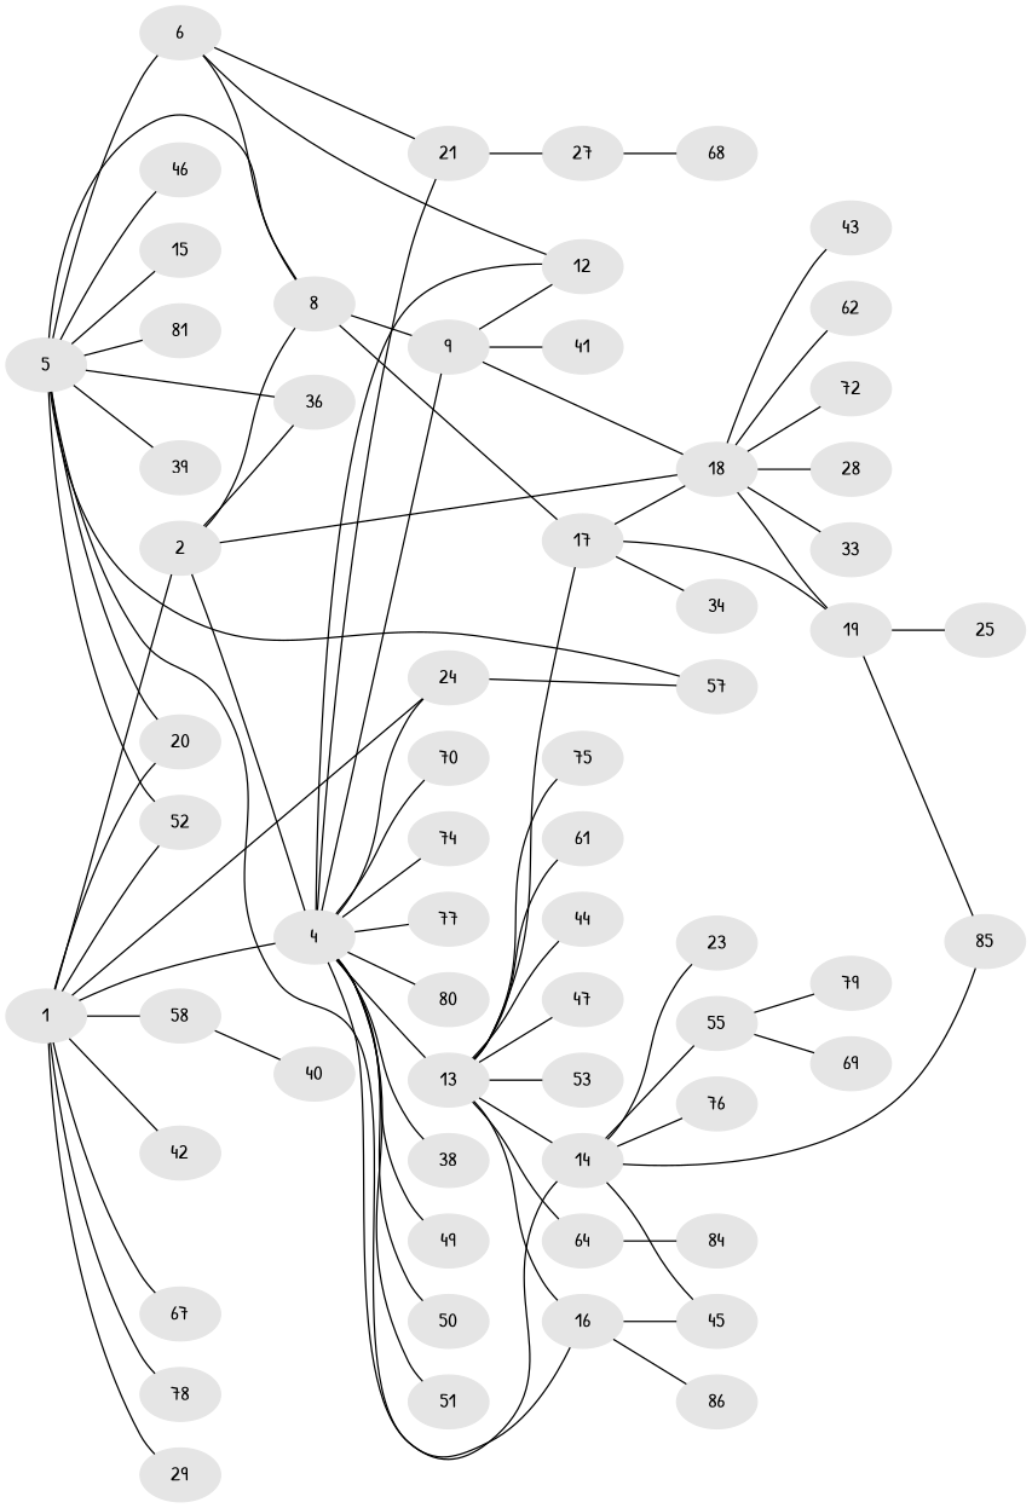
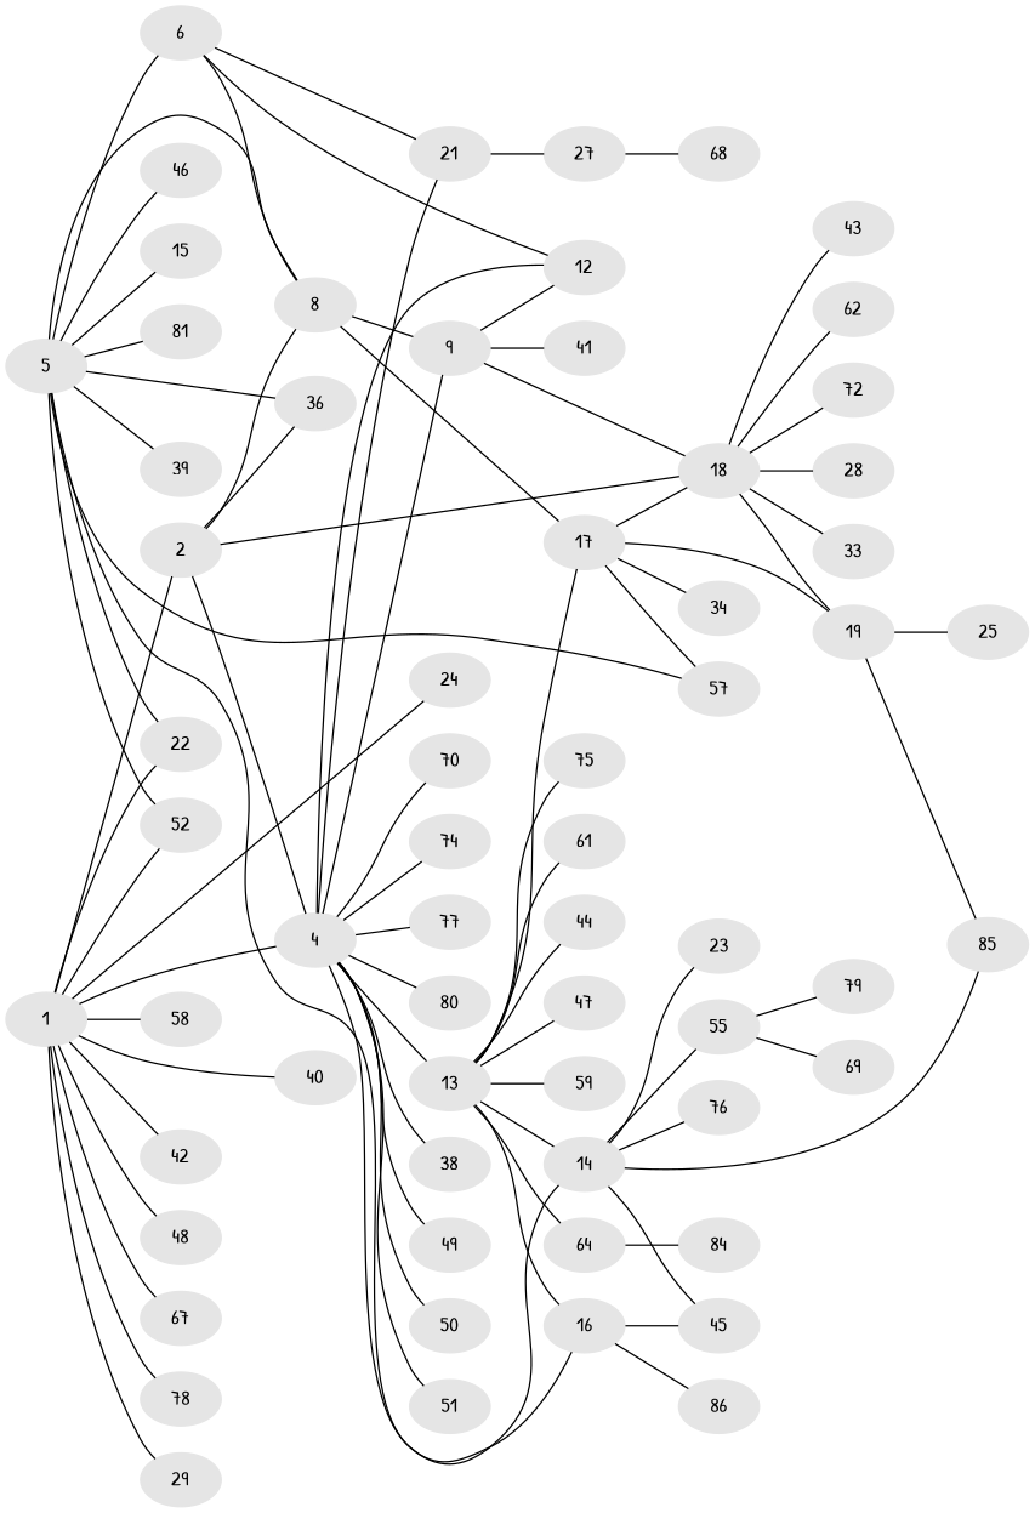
  graph {
    fontname="Patrick Hand"
    rankdir=LR
    node [color=gray90 fontname="Patrick Hand" style=filled]
    edge [fontname="Patrick Hand"]
    1 [super="+60"]
    2 [super="+3"]
    4 [super="+10"]
-   22 [label=20]
+   22
    24 [super="+53"]
    29 [super="+83"]
    40
    42 [super="+66"]
+   48
    52
    n11 [label=58]
    67
    78
    8 [super="+63"]
    18 [super="+20"]
    36
    9 [super="+11"]
    12
    13 [super="+15"]
    16 [super="+32"]
    21 [super="+58"]
    38
    49
    50
    51
    70
    74
    77
    80
    17 [super="+37"]
    19 [super="+56"]
    28
    33
    43
    62
    72
    41
    14 [super="+26"]
    44
    47 [super="+71"]
-   59 [label=53]
+   59
    61
    64
    75
    45
    86
    27 [super="+31"]
    5 [super="+35"]
    6 [super="+7"]
    39
    46
    57
    n53 [label=15]
    81
    23
    55
    76
    85
    34
    84
    69
    79
    25
    68 [super="+82"]
    1 -- 2 [weight=2]
    1 -- 4
    1 -- 22
    1 -- 24
    1 -- 29
-   n11 -- 40
+   1 -- 40
    1 -- 42
+   1 -- 48
    1 -- 52
    1 -- n11
    1 -- 67
    1 -- 78
    2 -- 4 [weight=2]
    2 -- 8
    2 -- 18
    2 -- 36
-   4 -- 24
    4 -- 9 [weight=2]
    4 -- 12
    4 -- 13
    4 -- 16
    4 -- 21 [weight=2]
    4 -- 38
    4 -- 49
    4 -- 50
    4 -- 51
    4 -- 70
    4 -- 74
    4 -- 77
    4 -- 80
    8 -- 9
    8 -- 17
    18 -- 19 [weight=2]
    18 -- 28
    18 -- 33
    18 -- 43
    18 -- 62
    18 -- 72
    9 -- 18
    9 -- 12 [weight=2]
    9 -- 41
    13 -- 16 [weight=2]
    13 -- 17
    13 -- 14 [weight=2]
    13 -- 44
    13 -- 47
    13 -- 59
    13 -- 61
    13 -- 64
    13 -- 75
    16 -- 45
    16 -- 86
    21 -- 27
    17 -- 18 [weight=2]
    17 -- 19
-   24 -- 57
+   17 -- 57
    17 -- 34
    19 -- 85
    19 -- 25
    14 -- 45
    14 -- 23
    14 -- 55
    14 -- 76
    14 -- 85
    64 -- 84
    27 -- 68
    5 -- 22
    5 -- 52
    5 -- 8
    5 -- 36
    5 -- 14
    5 -- 6 [weight=2]
    5 -- 39
    5 -- 46
    5 -- 57
    5 -- n53
    5 -- 81
    6 -- 8 [weight=2]
    6 -- 12
    6 -- 21
    55 -- 69
    55 -- 79
  }
